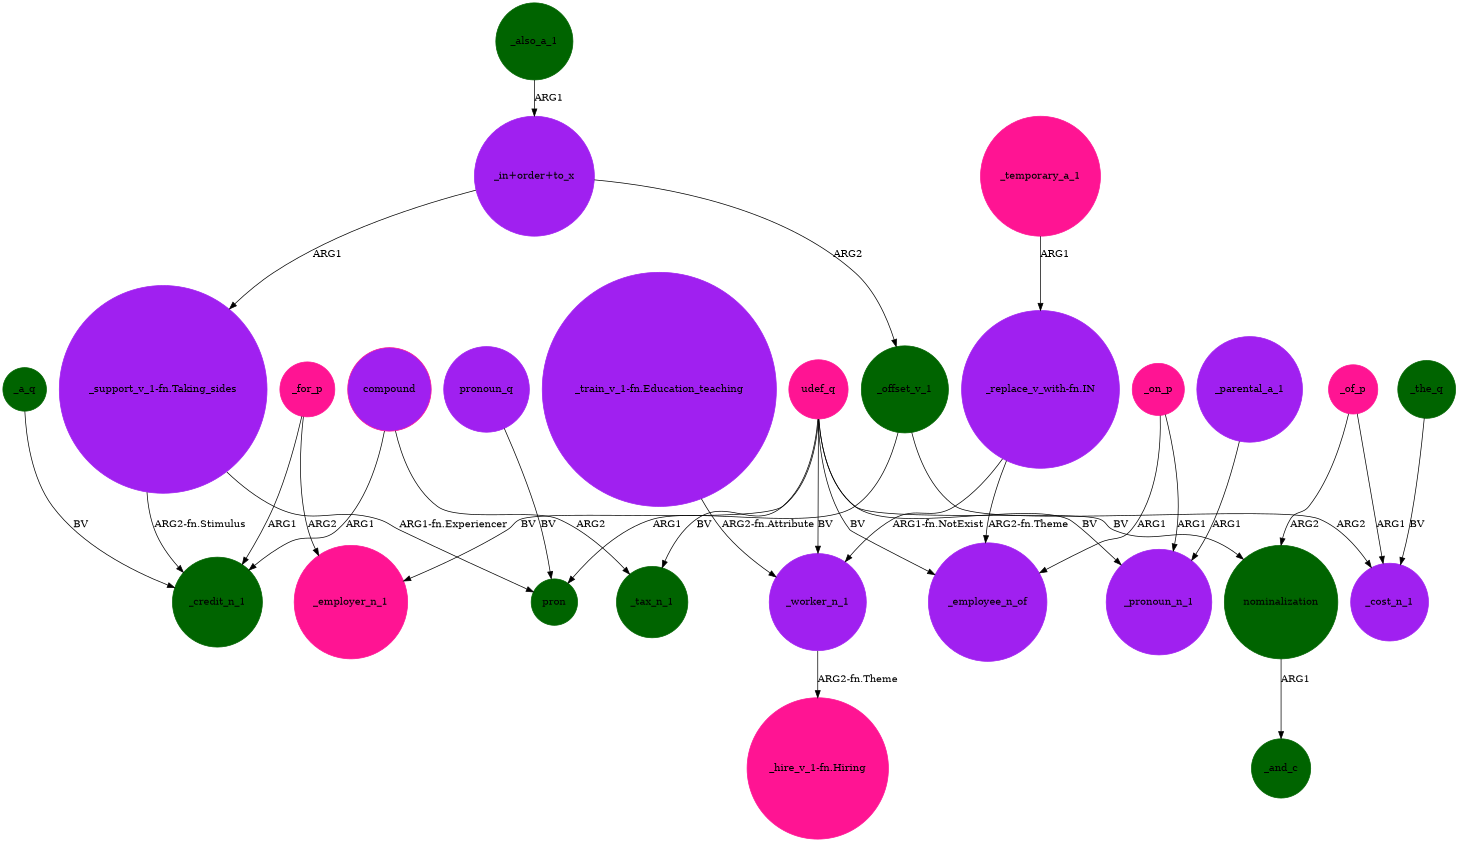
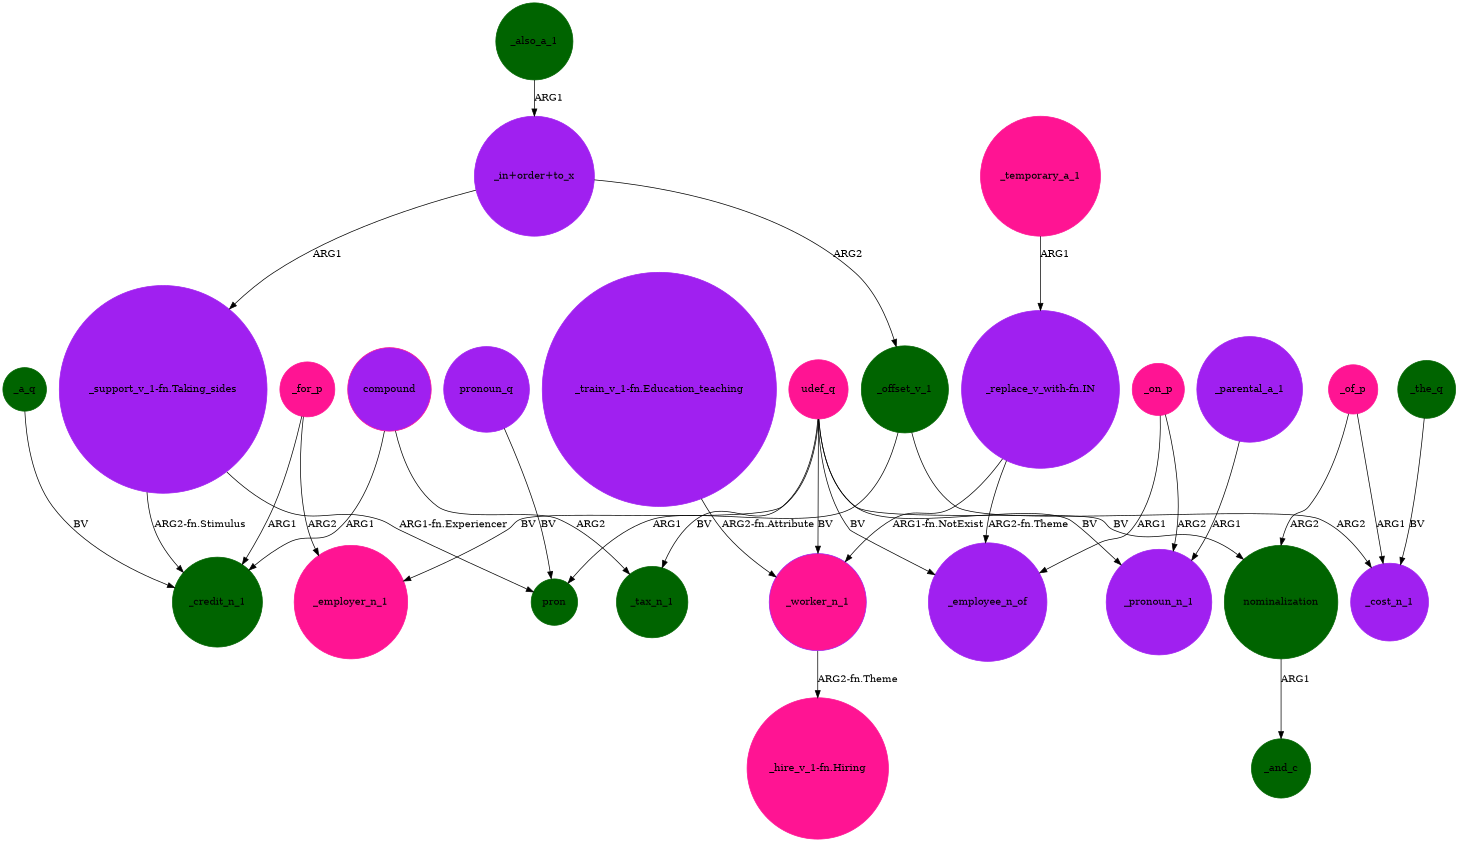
  digraph {
    node [color=purple shape=circle style=filled]
    _also_a_1 [color=darkgreen]
    "_in+order+to_x"
    "_support_v_1-fn.Taking_sides"
    _offset_v_1 [color=darkgreen]
    _credit_n_1 [color=darkgreen]
    pron [color=darkgreen]
    _cost_n_1
    "_replace_v_with-fn.IN"
-   _worker_n_1
+   _worker_n_1 [fillcolor=deeppink]
    _employee_n_of
    "_hire_v_1-fn.Hiring" [color=deeppink]
    _for_p [color=deeppink]
    _employer_n_1 [color=deeppink]
    udef_q [color=deeppink]
    nominalization [color=darkgreen]
    n16 [label=_pronoun_n_1]
    _tax_n_1 [color=darkgreen]
    _and_c [color=darkgreen]
    "_train_v_1-fn.Education_teaching"
    _on_p [color=deeppink]
    _the_q [color=darkgreen]
    _of_p [color=deeppink]
    _a_q [color=darkgreen]
    pronoun_q
    compound [color=deeppink fillcolor=purple]
    _parental_a_1
    _temporary_a_1 [color=deeppink]
    _also_a_1 -> "_in+order+to_x" [label=ARG1]
    "_in+order+to_x" -> "_support_v_1-fn.Taking_sides" [label=ARG1]
    "_in+order+to_x" -> _offset_v_1 [label=ARG2]
    "_support_v_1-fn.Taking_sides" -> _credit_n_1 [label="ARG2-fn.Stimulus"]
    "_support_v_1-fn.Taking_sides" -> pron [label="ARG1-fn.Experiencer"]
    _offset_v_1 -> pron [label=ARG1]
    _offset_v_1 -> _cost_n_1 [label=ARG2]
    "_replace_v_with-fn.IN" -> _worker_n_1 [label="ARG1-fn.NotExist"]
    "_replace_v_with-fn.IN" -> _employee_n_of [label="ARG2-fn.Theme"]
    _worker_n_1 -> "_hire_v_1-fn.Hiring" [label="ARG2-fn.Theme"]
    _for_p -> _credit_n_1 [label=ARG1]
    _for_p -> _employer_n_1 [label=ARG2]
    udef_q -> _worker_n_1 [label=BV]
    udef_q -> _employee_n_of [label=BV]
    udef_q -> _employer_n_1 [label=BV]
    udef_q -> nominalization [label=BV]
    udef_q -> n16 [label=BV]
    udef_q -> _tax_n_1 [label=BV]
    nominalization -> _and_c [label=ARG1]
    "_train_v_1-fn.Education_teaching" -> _worker_n_1 [label="ARG2-fn.Attribute"]
    _on_p -> _employee_n_of [label=ARG1]
-   _on_p -> n16 [label=ARG1]
+   _on_p -> n16 [label=ARG2]
    _the_q -> _cost_n_1 [label=BV]
    _of_p -> _cost_n_1 [label=ARG1]
    _of_p -> nominalization [label=ARG2]
    _a_q -> _credit_n_1 [label=BV]
    pronoun_q -> pron [label=BV]
    compound -> _credit_n_1 [label=ARG1]
    compound -> _tax_n_1 [label=ARG2]
    _parental_a_1 -> n16 [label=ARG1]
    _temporary_a_1 -> "_replace_v_with-fn.IN" [label=ARG1]
  }
